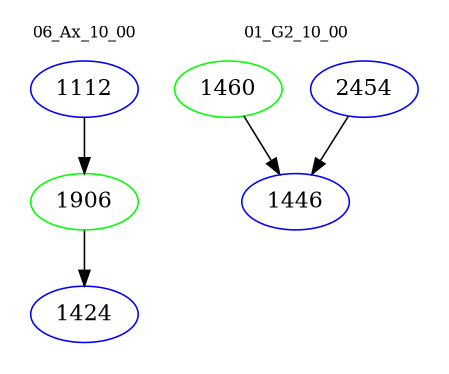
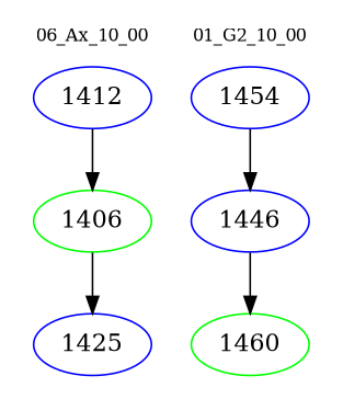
  digraph {
    node [color=blue]
    edge [color=black]
-   n1 [label=1112]
-   n2 [color=green label=1906]
-   n3 [label=1424]
-   n4 [label=2454]
+   n1 [label=1412]
+   n2 [color=green label=1406]
+   n3 [label=1425]
+   n4 [label=1454]
    n5 [label=1446]
    n6 [color=green label=1460]
    subgraph cluster_1 {
      color=white
      fontsize=10
      label="06_Ax_10_00"
      n1
      n2
      n3
    }
    subgraph cluster_2 {
      color=white
      fontsize=10
      label="01_G2_10_00"
      n4
      n5
      n6
    }
    n1 -> n2
    n2 -> n3
    n4 -> n5
-   n6 -> n5
+   n5 -> n6
  }
